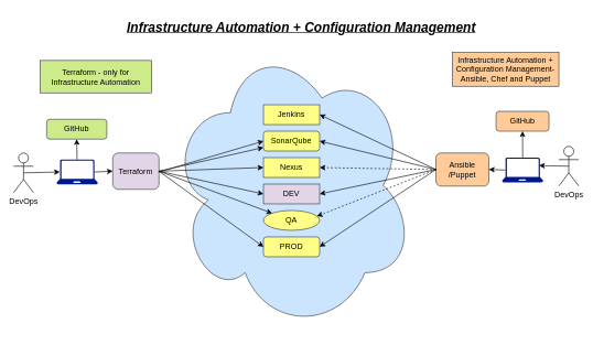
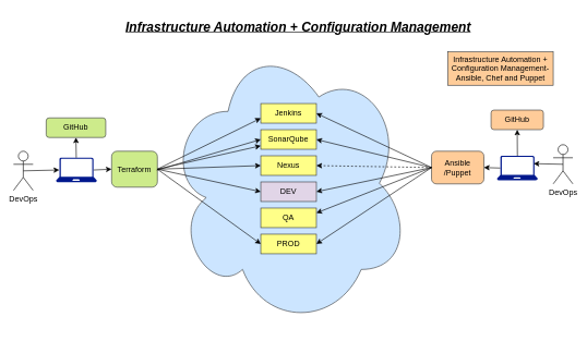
  <mxCell id="0" />
  <mxCell id="1" parent="0" />
  <mxCell id="2" value="DevOps" style="shape=umlActor;verticalLabelPosition=bottom;labelBackgroundColor=#ffffff;verticalAlign=top;html=1;outlineConnect=0;" parent="1" vertex="1"><mxGeometry x="20" y="231" width="30" height="60" as="geometry" /></mxCell>
  <mxCell id="3" value="" style="endArrow=classic;html=1;exitX=0.5;exitY=0.5;exitDx=0;exitDy=0;exitPerimeter=0;entryX=0.08;entryY=0.5;entryDx=0;entryDy=0;entryPerimeter=0;" parent="1" source="2" target="8" edge="1"><mxGeometry width="50" height="50" relative="1" as="geometry"><mxPoint x="280" y="401" as="sourcePoint" /><mxPoint x="90" y="261" as="targetPoint" /></mxGeometry></mxCell>
- <mxCell id="4" value="Terraform" style="rounded=1;whiteSpace=wrap;html=1;fillColor=#e1d5e7;strokeColor=#36393d;" parent="1" vertex="1"><mxGeometry x="170" y="231" width="70" height="55" as="geometry" /></mxCell>
- <mxCell id="5" value="Terraform - only for Infrastructure Automation" style="text;html=1;strokeColor=#36393d;fillColor=#cdeb8b;align=center;verticalAlign=middle;whiteSpace=wrap;rounded=0;" parent="1" vertex="1"><mxGeometry x="60" y="91" width="169" height="49" as="geometry" /></mxCell>
+ <mxCell id="4" value="Terraform" style="rounded=1;whiteSpace=wrap;html=1;fillColor=#cdeb8b;strokeColor=#36393d;" parent="1" vertex="1"><mxGeometry x="170" y="231" width="70" height="55" as="geometry" /></mxCell>
  <mxCell id="6" value="Infrastructure Automation + &lt;br&gt;&lt;div&gt;Configuration Management- Ansible, Chef and Puppet&lt;/div&gt;" style="text;html=1;strokeColor=#36393d;fillColor=#ffcc99;align=center;verticalAlign=middle;whiteSpace=wrap;rounded=0;" parent="1" vertex="1"><mxGeometry x="684" y="79" width="161" height="51" as="geometry" /></mxCell>
  <mxCell id="7" value="&lt;div&gt;Ansible&lt;/div&gt;&lt;div&gt;/Puppet&lt;/div&gt;" style="rounded=1;whiteSpace=wrap;html=1;fillColor=#ffcc99;strokeColor=#36393d;" parent="1" vertex="1"><mxGeometry x="659" y="231" width="80" height="50" as="geometry" /></mxCell>
  <mxCell id="8" value="" style="aspect=fixed;pointerEvents=1;shadow=0;dashed=0;html=1;strokeColor=none;labelPosition=center;verticalLabelPosition=bottom;verticalAlign=top;align=center;fillColor=#00188D;shape=mxgraph.azure.laptop" parent="1" vertex="1"><mxGeometry x="85" y="241" width="62.5" height="37.5" as="geometry" /></mxCell>
  <mxCell id="9" value="" style="endArrow=classic;html=1;exitX=0.92;exitY=0.5;exitDx=0;exitDy=0;exitPerimeter=0;entryX=0;entryY=0.5;entryDx=0;entryDy=0;" parent="1" source="8" target="4" edge="1"><mxGeometry width="50" height="50" relative="1" as="geometry"><mxPoint x="45" y="271" as="sourcePoint" /><mxPoint x="99.666" y="271" as="targetPoint" /></mxGeometry></mxCell>
  <mxCell id="10" value="" style="ellipse;shape=cloud;whiteSpace=wrap;html=1;fillColor=#cce5ff;strokeColor=#36393d;" parent="1" vertex="1"><mxGeometry x="255.5" y="60" width="370" height="440" as="geometry" /></mxCell>
  <mxCell id="11" value="Jenkins" style="rounded=0;whiteSpace=wrap;html=1;fillColor=#ffff88;strokeColor=#36393d;" parent="1" vertex="1"><mxGeometry x="398" y="158" width="85" height="30" as="geometry" /></mxCell>
- <mxCell id="12" value="SonarQube" style="whiteSpace=wrap;html=1;fillColor=#ffff88;strokeColor=#36393d;rounded=1;" parent="1" vertex="1"><mxGeometry x="398" y="198" width="85" height="30" as="geometry" /></mxCell>
+ <mxCell id="12" value="SonarQube" style="rounded=0;whiteSpace=wrap;html=1;fillColor=#ffff88;strokeColor=#36393d;" parent="1" vertex="1"><mxGeometry x="398" y="198" width="85" height="30" as="geometry" /></mxCell>
  <mxCell id="13" value="Nexus" style="rounded=0;whiteSpace=wrap;html=1;fillColor=#ffff88;strokeColor=#36393d;" parent="1" vertex="1"><mxGeometry x="398" y="238" width="85" height="30" as="geometry" /></mxCell>
  <mxCell id="14" value="DEV" style="rounded=0;whiteSpace=wrap;html=1;fillColor=#e1d5e7;strokeColor=#36393d;" parent="1" vertex="1"><mxGeometry x="398" y="278" width="85" height="30" as="geometry" /></mxCell>
- <mxCell id="15" value="QA" style="ellipse;whiteSpace=wrap;html=1;fillColor=#ffff88;strokeColor=#36393d;" parent="1" vertex="1"><mxGeometry x="398" y="318" width="85" height="30" as="geometry" /></mxCell>
- <mxCell id="16" value="PROD" style="whiteSpace=wrap;html=1;fillColor=#ffff88;strokeColor=#36393d;rounded=1;" parent="1" vertex="1"><mxGeometry x="398" y="358" width="85" height="30" as="geometry" /></mxCell>
- <mxCell id="17" value="" style="endArrow=classic;html=1;exitX=1;exitY=0.5;exitDx=0;exitDy=0;" parent="1" source="4" target="15" edge="1"><mxGeometry width="50" height="50" relative="1" as="geometry"><mxPoint x="240" y="261" as="sourcePoint" /><mxPoint x="410" y="361" as="targetPoint" /></mxGeometry></mxCell>
+ <mxCell id="15" value="QA" style="rounded=0;whiteSpace=wrap;html=1;fillColor=#ffff88;strokeColor=#36393d;" parent="1" vertex="1"><mxGeometry x="398" y="318" width="85" height="30" as="geometry" /></mxCell>
+ <mxCell id="16" value="PROD" style="rounded=0;whiteSpace=wrap;html=1;fillColor=#ffff88;strokeColor=#36393d;" parent="1" vertex="1"><mxGeometry x="398" y="358" width="85" height="30" as="geometry" /></mxCell>
+ <mxCell id="17" value="" style="endArrow=classic;html=1;entryX=0;entryY=0.75;entryDx=0;entryDy=0;exitX=1;exitY=0.5;exitDx=0;exitDy=0;" parent="1" source="4" target="11" edge="1"><mxGeometry width="50" height="50" relative="1" as="geometry"><mxPoint x="240" y="261" as="sourcePoint" /><mxPoint x="410" y="361" as="targetPoint" /></mxGeometry></mxCell>
  <mxCell id="18" value="" style="endArrow=classic;html=1;entryX=0;entryY=0.5;entryDx=0;entryDy=0;" parent="1" target="12" edge="1"><mxGeometry width="50" height="50" relative="1" as="geometry"><mxPoint x="239" y="260" as="sourcePoint" /><mxPoint x="408" y="190.5" as="targetPoint" /></mxGeometry></mxCell>
  <mxCell id="19" value="" style="endArrow=classic;html=1;entryX=0;entryY=0.5;entryDx=0;entryDy=0;exitX=1;exitY=0.5;exitDx=0;exitDy=0;" parent="1" source="4" target="13" edge="1"><mxGeometry width="50" height="50" relative="1" as="geometry"><mxPoint x="249" y="270" as="sourcePoint" /><mxPoint x="408" y="223" as="targetPoint" /></mxGeometry></mxCell>
  <mxCell id="20" value="" style="endArrow=classic;html=1;entryX=0;entryY=0.5;entryDx=0;entryDy=0;exitX=1;exitY=0.5;exitDx=0;exitDy=0;" parent="1" source="4" target="14" edge="1"><mxGeometry width="50" height="50" relative="1" as="geometry"><mxPoint x="250" y="268.5" as="sourcePoint" /><mxPoint x="408" y="263" as="targetPoint" /></mxGeometry></mxCell>
  <mxCell id="21" value="" style="endArrow=classic;html=1;exitX=1;exitY=0.5;exitDx=0;exitDy=0;" parent="1" source="4" target="12" edge="1"><mxGeometry width="50" height="50" relative="1" as="geometry"><mxPoint x="250" y="268.5" as="sourcePoint" /><mxPoint x="408" y="303" as="targetPoint" /></mxGeometry></mxCell>
  <mxCell id="22" value="" style="endArrow=classic;html=1;entryX=0;entryY=0.5;entryDx=0;entryDy=0;exitX=1;exitY=0.5;exitDx=0;exitDy=0;" parent="1" source="4" target="16" edge="1"><mxGeometry width="50" height="50" relative="1" as="geometry"><mxPoint x="250" y="268.5" as="sourcePoint" /><mxPoint x="408" y="343" as="targetPoint" /></mxGeometry></mxCell>
  <mxCell id="23" value="" style="endArrow=classic;html=1;exitX=0;exitY=0.5;exitDx=0;exitDy=0;entryX=1;entryY=0.5;entryDx=0;entryDy=0;" parent="1" source="7" target="11" edge="1"><mxGeometry width="50" height="50" relative="1" as="geometry"><mxPoint x="379" y="410" as="sourcePoint" /><mxPoint x="429" y="360" as="targetPoint" /><Array as="points" /></mxGeometry></mxCell>
  <mxCell id="24" value="" style="endArrow=classic;html=1;exitX=0;exitY=0.5;exitDx=0;exitDy=0;entryX=1;entryY=0.5;entryDx=0;entryDy=0;" parent="1" source="7" target="12" edge="1"><mxGeometry width="50" height="50" relative="1" as="geometry"><mxPoint x="679" y="266" as="sourcePoint" /><mxPoint x="493" y="183" as="targetPoint" /><Array as="points" /></mxGeometry></mxCell>
  <mxCell id="25" value="" style="endArrow=classic;html=1;exitX=0;exitY=0.5;exitDx=0;exitDy=0;entryX=1;entryY=0.5;entryDx=0;entryDy=0;dashed=1;" parent="1" source="7" target="13" edge="1"><mxGeometry width="50" height="50" relative="1" as="geometry"><mxPoint x="679" y="266" as="sourcePoint" /><mxPoint x="493" y="223" as="targetPoint" /><Array as="points" /></mxGeometry></mxCell>
  <mxCell id="26" value="" style="endArrow=classic;html=1;exitX=0;exitY=0.5;exitDx=0;exitDy=0;entryX=1;entryY=0.5;entryDx=0;entryDy=0;" parent="1" source="7" target="14" edge="1"><mxGeometry width="50" height="50" relative="1" as="geometry"><mxPoint x="679" y="266" as="sourcePoint" /><mxPoint x="493" y="263" as="targetPoint" /><Array as="points" /></mxGeometry></mxCell>
- <mxCell id="27" value="" style="endArrow=classic;html=1;exitX=0;exitY=0.5;exitDx=0;exitDy=0;entryX=1;entryY=0.25;entryDx=0;entryDy=0;dashed=1;" parent="1" source="7" target="15" edge="1"><mxGeometry width="50" height="50" relative="1" as="geometry"><mxPoint x="679" y="266" as="sourcePoint" /><mxPoint x="493" y="303" as="targetPoint" /><Array as="points" /></mxGeometry></mxCell>
+ <mxCell id="27" value="" style="endArrow=classic;html=1;exitX=0;exitY=0.5;exitDx=0;exitDy=0;entryX=1;entryY=0.25;entryDx=0;entryDy=0;" parent="1" source="7" target="15" edge="1"><mxGeometry width="50" height="50" relative="1" as="geometry"><mxPoint x="679" y="266" as="sourcePoint" /><mxPoint x="493" y="303" as="targetPoint" /><Array as="points" /></mxGeometry></mxCell>
  <mxCell id="28" value="" style="endArrow=classic;html=1;entryX=1;entryY=0.5;entryDx=0;entryDy=0;exitX=0;exitY=0.5;exitDx=0;exitDy=0;" parent="1" source="7" target="16" edge="1"><mxGeometry width="50" height="50" relative="1" as="geometry"><mxPoint x="669" y="250" as="sourcePoint" /><mxPoint x="493" y="335.5" as="targetPoint" /><Array as="points" /></mxGeometry></mxCell>
  <mxCell id="29" value="GitHub" style="rounded=1;whiteSpace=wrap;html=1;fillColor=#cdeb8b;strokeColor=#36393d;" parent="1" vertex="1"><mxGeometry x="70" y="180" width="91" height="30" as="geometry" /></mxCell>
  <mxCell id="30" value="&lt;i&gt;&lt;u&gt;&lt;font style=&quot;font-size: 20px&quot;&gt;&lt;b&gt;&lt;font style=&quot;font-size: 20px&quot;&gt;Infrastructure Automation + Configuration Management&lt;/font&gt;&lt;/b&gt;&lt;/font&gt;&lt;/u&gt;&lt;/i&gt;" style="text;html=1;strokeColor=none;fillColor=none;align=center;verticalAlign=middle;whiteSpace=wrap;rounded=0;" parent="1" vertex="1"><mxGeometry x="180.5" y="20" width="548.5" height="40" as="geometry" /></mxCell>
  <mxCell id="31" value="" style="endArrow=classic;html=1;entryX=0.5;entryY=1;entryDx=0;entryDy=0;" parent="1" source="8" target="29" edge="1"><mxGeometry width="50" height="50" relative="1" as="geometry"><mxPoint x="359" y="300" as="sourcePoint" /><mxPoint x="119" y="210" as="targetPoint" /></mxGeometry></mxCell>
  <mxCell id="32" value="GitHub" style="rounded=1;whiteSpace=wrap;html=1;fillColor=#ffcc99;strokeColor=#36393d;" parent="1" vertex="1"><mxGeometry x="750" y="168" width="80" height="30" as="geometry" /></mxCell>
  <mxCell id="33" value="DevOps" style="shape=umlActor;verticalLabelPosition=bottom;labelBackgroundColor=#ffffff;verticalAlign=top;html=1;outlineConnect=0;" parent="1" vertex="1"><mxGeometry x="845" y="221" width="30" height="60" as="geometry" /></mxCell>
  <mxCell id="34" value="" style="aspect=fixed;pointerEvents=1;shadow=0;dashed=0;html=1;strokeColor=none;labelPosition=center;verticalLabelPosition=bottom;verticalAlign=top;align=center;fillColor=#00188D;shape=mxgraph.azure.laptop" parent="1" vertex="1"><mxGeometry x="759" y="238" width="62.5" height="37.5" as="geometry" /></mxCell>
  <mxCell id="35" value="" style="endArrow=classic;html=1;entryX=0.5;entryY=1;entryDx=0;entryDy=0;exitX=0.5;exitY=0;exitDx=0;exitDy=0;exitPerimeter=0;" parent="1" source="34" target="32" edge="1"><mxGeometry width="50" height="50" relative="1" as="geometry"><mxPoint x="769" y="311" as="sourcePoint" /><mxPoint x="125.5" y="220" as="targetPoint" /></mxGeometry></mxCell>
  <mxCell id="36" value="" style="endArrow=classic;html=1;exitX=0.08;exitY=0.5;exitDx=0;exitDy=0;exitPerimeter=0;entryX=1;entryY=0.5;entryDx=0;entryDy=0;" parent="1" source="34" target="7" edge="1"><mxGeometry width="50" height="50" relative="1" as="geometry"><mxPoint x="379" y="231" as="sourcePoint" /><mxPoint x="429" y="181" as="targetPoint" /></mxGeometry></mxCell>
  <mxCell id="37" value="" style="endArrow=classic;html=1;exitX=0.5;exitY=0.5;exitDx=0;exitDy=0;exitPerimeter=0;entryX=0.896;entryY=0.32;entryDx=0;entryDy=0;entryPerimeter=0;" parent="1" source="33" target="34" edge="1"><mxGeometry width="50" height="50" relative="1" as="geometry"><mxPoint x="830" y="256.75" as="sourcePoint" /><mxPoint x="805" y="256" as="targetPoint" /><Array as="points" /></mxGeometry></mxCell>
